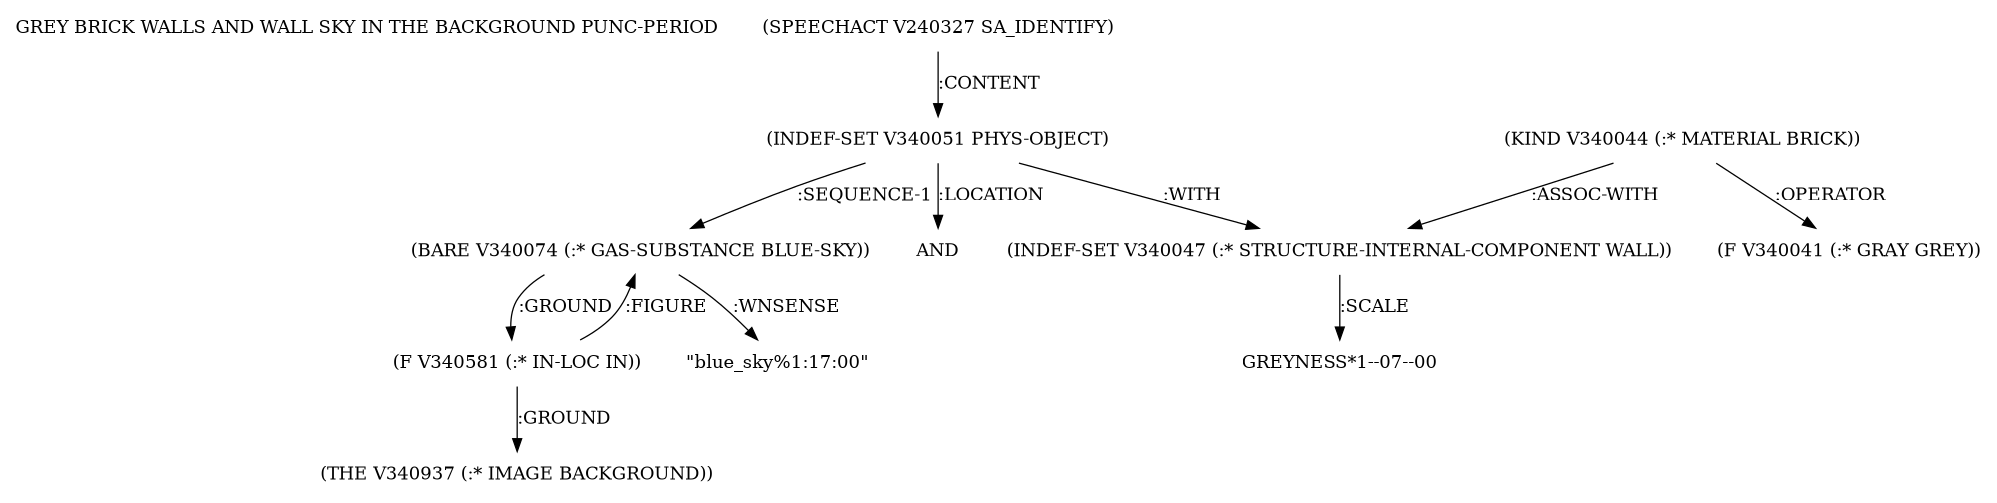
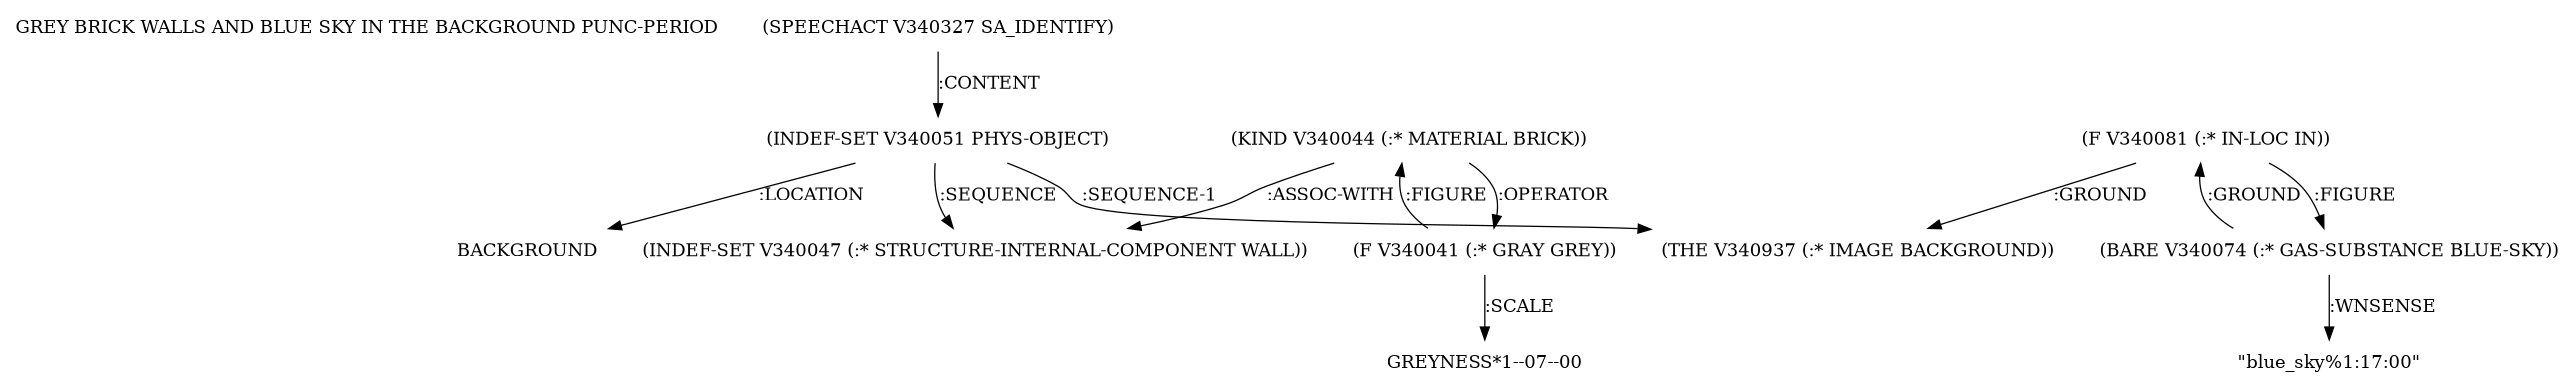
  digraph {
    node [shape=none]
-   "GREY BRICK WALLS AND BLUE SKY IN THE BACKGROUND PUNC-PERIOD" [label="GREY BRICK WALLS AND WALL SKY IN THE BACKGROUND PUNC-PERIOD"]
-   n2 [label="(SPEECHACT V240327 SA_IDENTIFY)"]
+   "GREY BRICK WALLS AND BLUE SKY IN THE BACKGROUND PUNC-PERIOD"
+   n2 [label="(SPEECHACT V340327 SA_IDENTIFY)"]
    n3 [label="(INDEF-SET V340051 PHYS-OBJECT)"]
-   n4 [label=AND]
+   n4 [label=BACKGROUND]
    n5 [label="(INDEF-SET V340047 (:* STRUCTURE-INTERNAL-COMPONENT WALL))"]
    n6 [label="(BARE V340074 (:* GAS-SUBSTANCE BLUE-SKY))"]
-   n7 [label="(F V340581 (:* IN-LOC IN))"]
+   n7 [label="(F V340081 (:* IN-LOC IN))"]
    n8 [label="\"blue_sky%1:17:00\""]
    n9 [label="(KIND V340044 (:* MATERIAL BRICK))"]
    n10 [label="(F V340041 (:* GRAY GREY))"]
    n11 [label="(THE V340937 (:* IMAGE BACKGROUND))"]
    n12 [label="GREYNESS*1--07--00"]
    n2 -> n3 [label=":CONTENT"]
    n3 -> n4 [label=":LOCATION"]
-   n3 -> n5 [label=":WITH"]
-   n3 -> n6 [label=":SEQUENCE-1"]
+   n3 -> n5 [label=":SEQUENCE"]
+   n3 -> n11 [label=":SEQUENCE-1"]
    n6 -> n7 [label=":GROUND"]
    n6 -> n8 [label=":WNSENSE"]
    n7 -> n6 [label=":FIGURE"]
    n7 -> n11 [label=":GROUND"]
    n9 -> n5 [label=":ASSOC-WITH"]
    n9 -> n10 [label=":OPERATOR"]
-   n5 -> n12 [label=":SCALE"]
+   n10 -> n9 [label=":FIGURE"]
+   n10 -> n12 [label=":SCALE"]
  }
